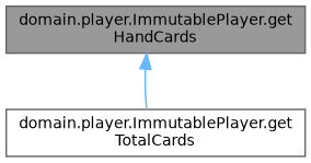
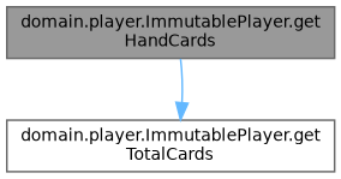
  digraph {
    rankdir=TB
    node [fontname=Helvetica fontsize=10 shape=box style=filled]
    n1 [color=gray40 fillcolor=grey60 fontcolor=black height=0.2 label="domain.player.ImmutablePlayer.get\lHandCards" width=0.4]
    n2 [color=grey40 fillcolor=white height=0.2 label="domain.player.ImmutablePlayer.get\lTotalCards" width=0.4]
-   n1 -> n2 [color=steelblue1 dir=back fontname=Helvetica fontsize=10 labelfontname=Helvetica labelfontsize=10 style=solid]
+   n2 -> n1 [color=steelblue1 dir=back fontname=Helvetica fontsize=10 labelfontname=Helvetica labelfontsize=10 style=solid]
  }
